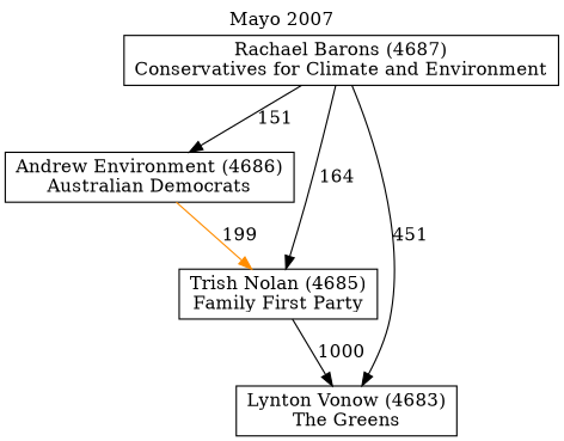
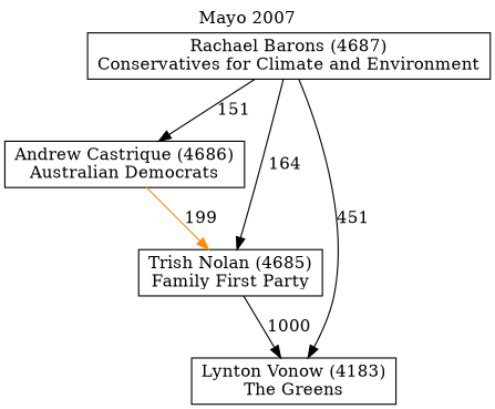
  digraph {
    label="Mayo 2007"
    labelloc=t
    mclimit=10
    node [shape=box]
    edge [color=black]
-   n1 [label="Andrew Environment (4686)\nAustralian Democrats"]
+   n1 [label="Andrew Castrique (4686)\nAustralian Democrats"]
    n2 [label="Trish Nolan (4685)\nFamily First Party"]
-   n3 [label="Lynton Vonow (4683)\nThe Greens"]
+   n3 [label="Lynton Vonow (4183)\nThe Greens"]
    n4 [label="Rachael Barons (4687)\nConservatives for Climate and Environment"]
    n1 -> n2 [color=darkorange label=199]
    n2 -> n3 [label=1000]
    n4 -> n1 [label=151]
    n4 -> n2 [label=164]
    n4 -> n3 [label=451]
  }
